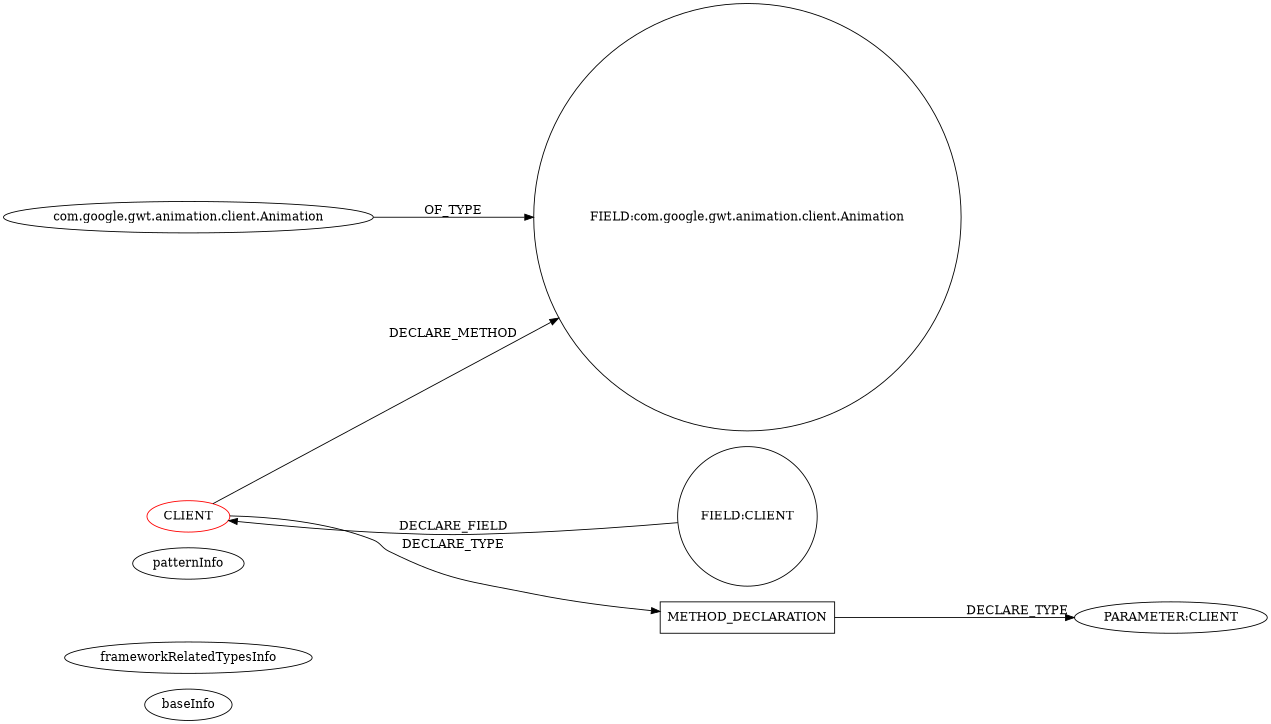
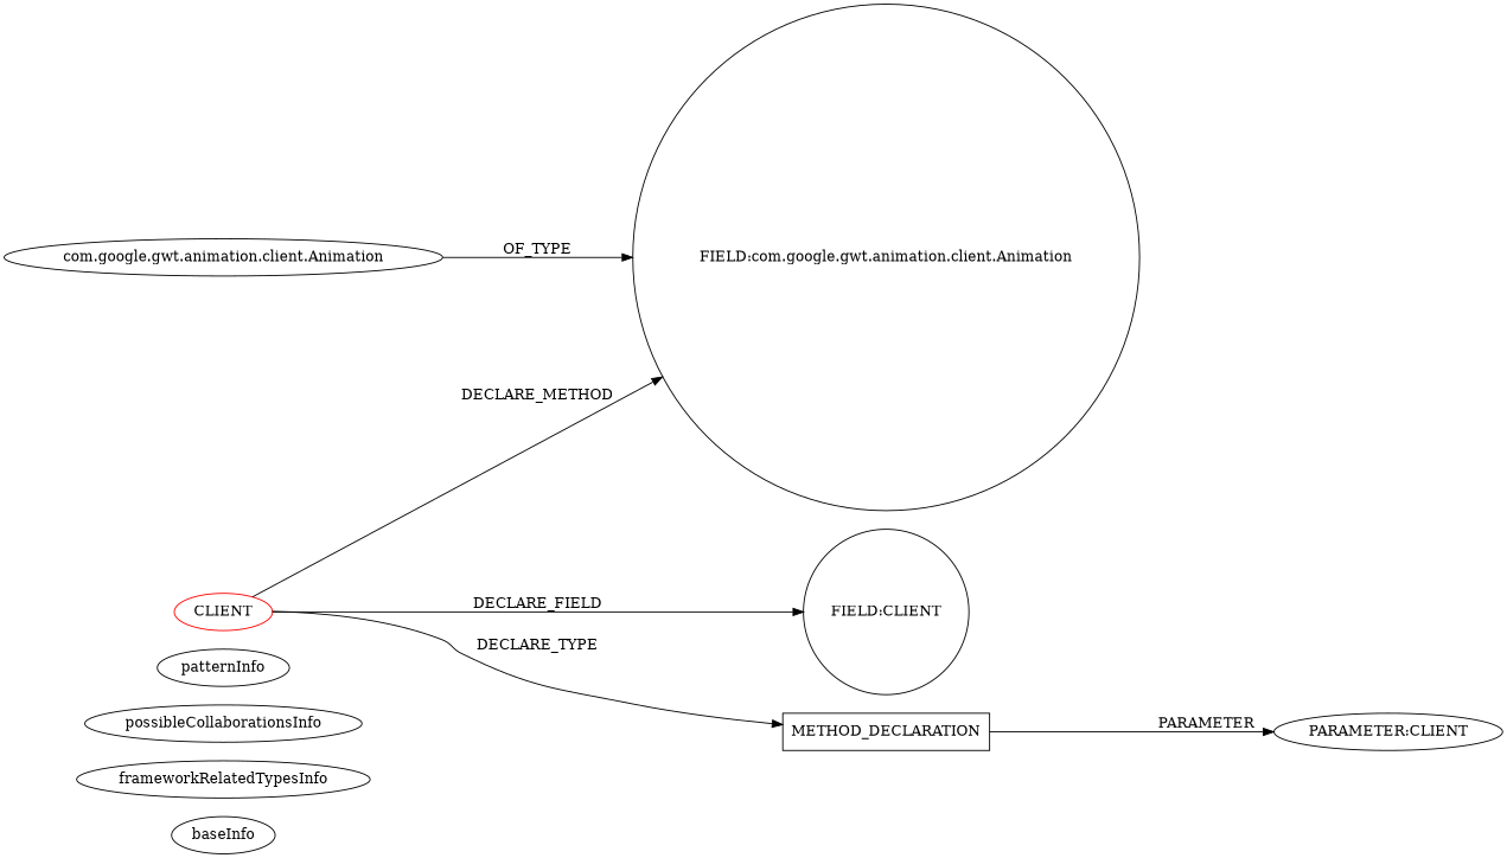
  digraph {
    rankdir=LR
    node [isFrameworkType=false]
    baseInfo [category=pattern graphId=1781 isAnonymous=false possibleRelation=false isFrameworkType=""]
    frameworkRelatedTypesInfo [isFrameworkType=""]
+   possibleCollaborationsInfo [isFrameworkType=""]
    patternInfo [frequency=2.0 patternRootClient=0 isFrameworkType=""]
    n5 [label="FIELD:com.google.gwt.animation.client.Animation" shape=circle vertexType=FIELD_DECLARATION]
    n6 [label="com.google.gwt.animation.client.Animation" vertexType=FRAMEWORK_CLASS_TYPE]
    n7 [color=red label=CLIENT vertexType=ROOT_CLIENT_CLASS_DECLARATION]
    n8 [label="FIELD:CLIENT" shape=circle vertexType=FIELD_DECLARATION]
    n9 [label=METHOD_DECLARATION shape=box vertexType=CLIENT_METHOD_DECLARATION]
    n10 [label="PARAMETER:CLIENT" vertexType=PARAMETER_DECLARATION]
    n6 -> n5 [label=OF_TYPE]
    n7 -> n5 [label=DECLARE_METHOD]
-   n8 -> n7 [label=DECLARE_FIELD]
+   n7 -> n8 [label=DECLARE_FIELD]
    n7 -> n9 [label=DECLARE_TYPE]
-   n9 -> n10 [label=DECLARE_TYPE]
+   n9 -> n10 [label=PARAMETER]
  }
